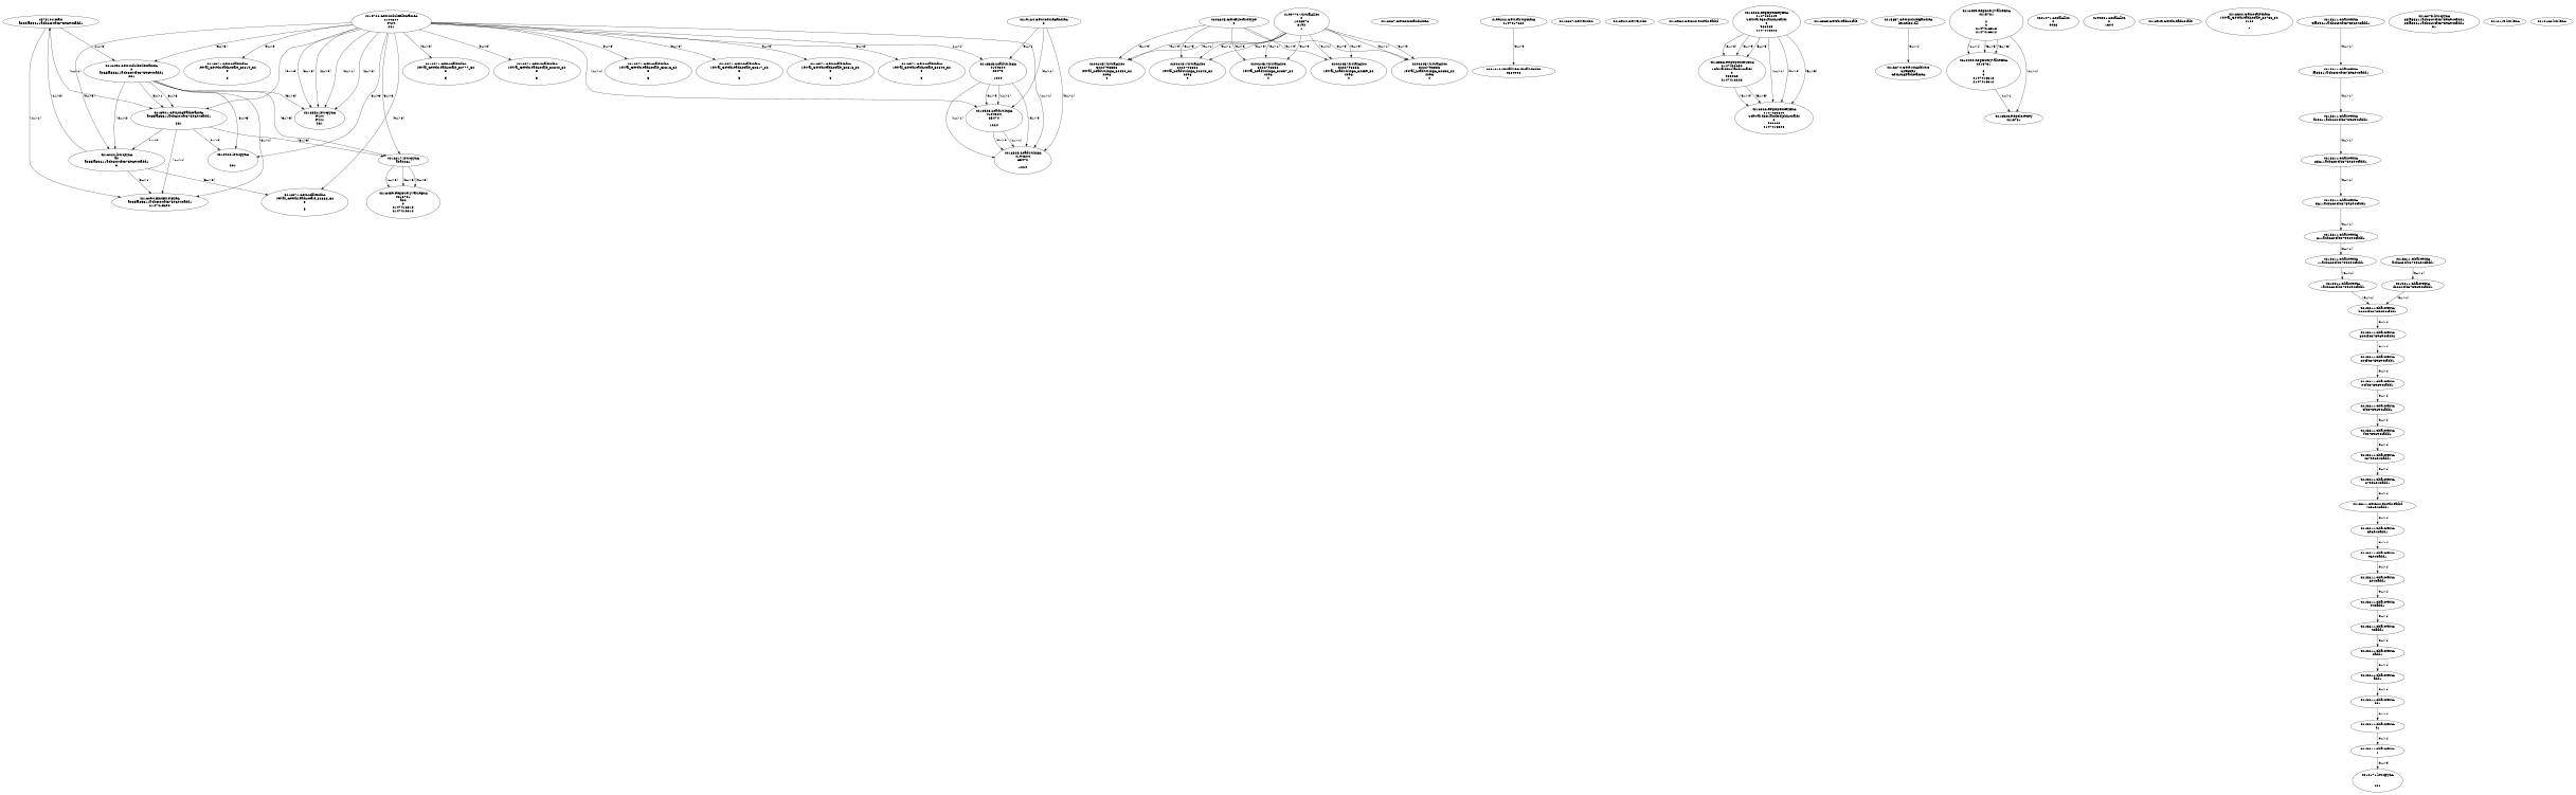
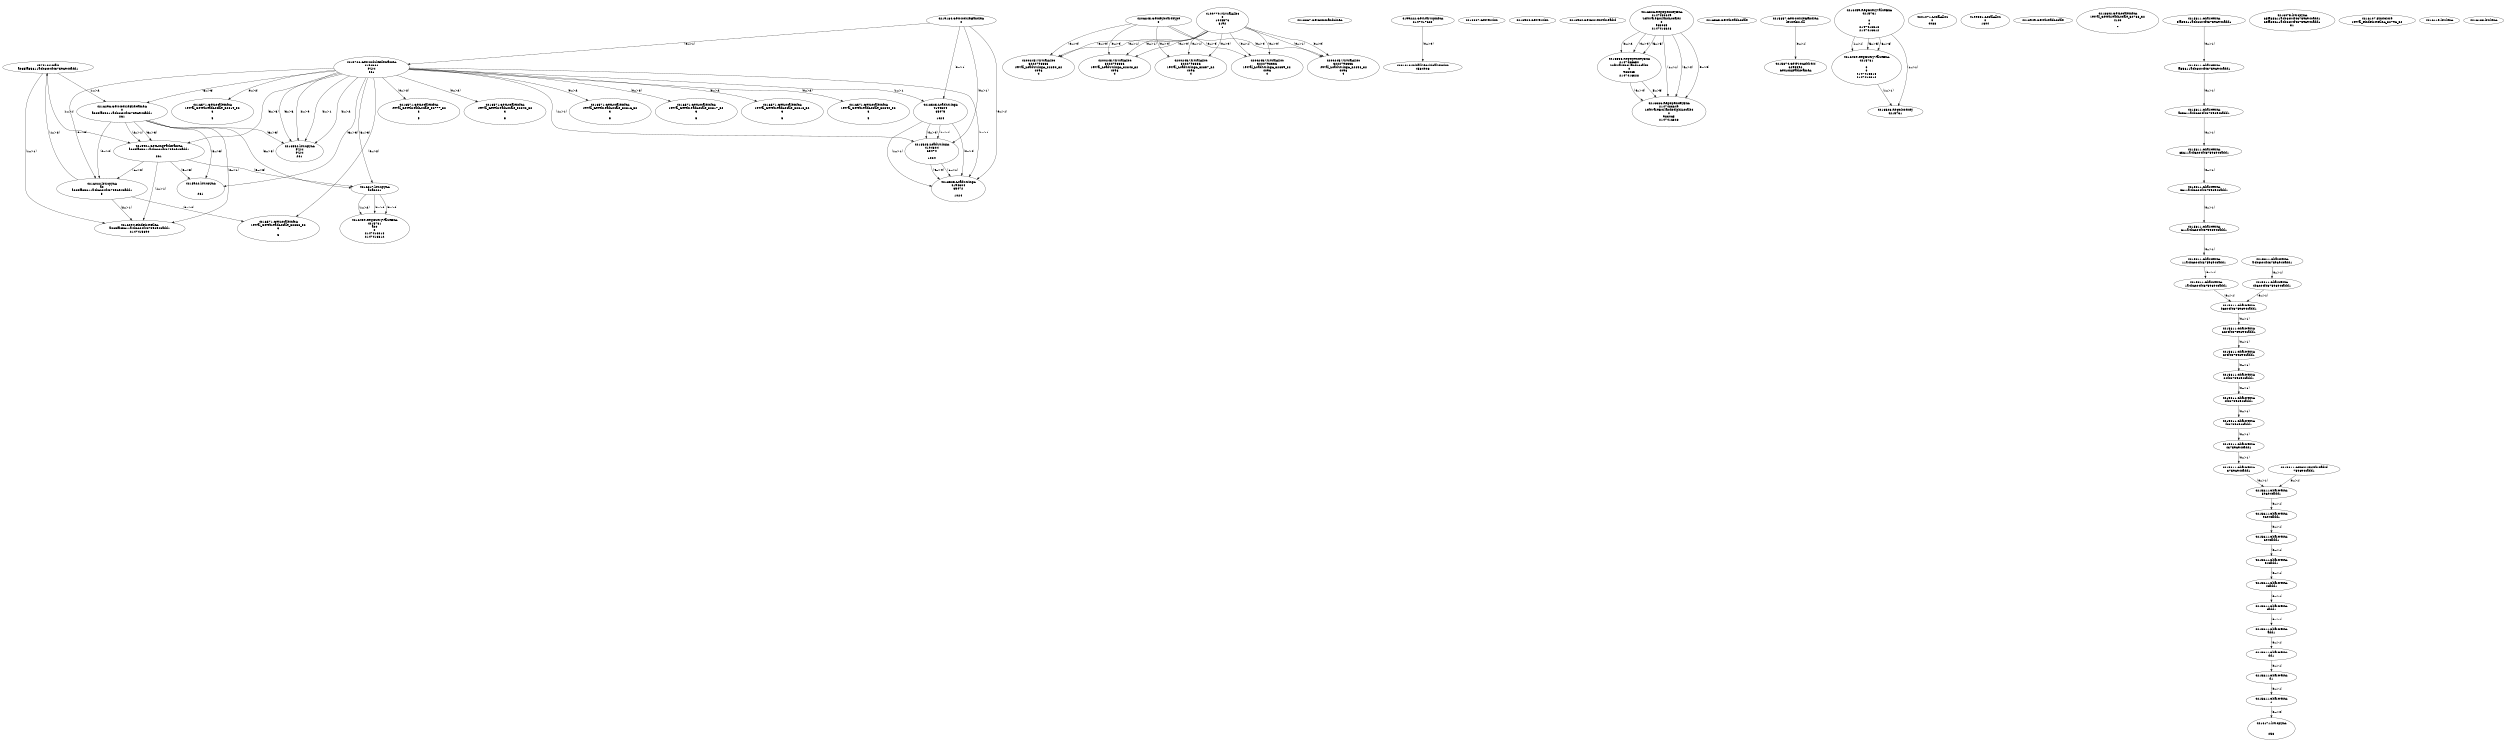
  digraph {
    n1 [label="4575104.main\na065fa85611a4b6c04f43759694cadd1"]
    n2 [label="4216296.GetModuleFileNameA\n0\na065fa85611a4b6c04f43759694cadd1\n261"]
    n3 [label="4215901.GetLongPathNameA\na065fa85611a4b6c04f43759694cadd1\n\n261"]
    n4 [label="4216094.FindFirstFileA\na065fa85611a4b6c04f43759694cadd1\n2147415690"]
    n5 [label="4216022.lstrcpynA\na0\na065fa85611a4b6c04f43759694cadd1\n3"]
    n6 [label="4216552.lstrcpynA\nPZM\nPZM\n261"]
    n7 [label="4215922.lstrcpynA\n\n\n261"]
    n8 [label="4216217.lstrcpynA\na0a0261"]
    n9 [label="4216571.GetLocaleInfoA\nretval_GetThreadLocale_32838_32\n3\n\n5"]
    n10 [label="4219184.GetModuleHandleA\n0"]
    n11 [label="4215726.GetModuleFileNameA\n4194304\nPZM\n261"]
    n12 [label="4218525.LoadStringA\n4194304\n65475\n\n1024"]
    n13 [label="4218525.LoadStringA\n4194304\n65474\n\n1024"]
    n14 [label="4218525.LoadStringA\n4194304\n65472\n\n1024"]
    n15 [label="4216571.GetLocaleInfoA\nretval_GetThreadLocale_32777_32\n3\n\n5"]
    n16 [label="4216571.GetLocaleInfoA\nretval_GetThreadLocale_32842_32\n3\n\n5"]
    n17 [label="4216571.GetLocaleInfoA\nretval_GetThreadLocale_32816_32\n3\n\n5"]
    n18 [label="4216571.GetLocaleInfoA\nretval_GetThreadLocale_32817_32\n3\n\n5"]
    n19 [label="4216571.GetLocaleInfoA\nretval_GetThreadLocale_32818_32\n3\n\n5"]
    n20 [label="4216571.GetLocaleInfoA\nretval_GetThreadLocale_32840_32\n3\n\n5"]
    n21 [label="4216571.GetLocaleInfoA\nretval_GetThreadLocale_32819_32\n3\n\n5"]
    n22 [label="4206845.GetKeyboardType\n0"]
    n23 [label="4200245.VirtualAlloc\n3222798336\nretval_LoadStringA_32857_32\n4096\n4"]
    n24 [label="4200245.VirtualAlloc\n3222798336\nretval_LoadStringA_32858_32\n4096\n4"]
    n25 [label="4200245.VirtualAlloc\n3222798336\nretval_LoadStringA_32859_32\n4096\n4"]
    n26 [label="4200245.VirtualAlloc\n3222798336\nretval_LoadStringA_32848_32\n4096\n4"]
    n27 [label="4200245.VirtualAlloc\n3222798336\nretval_LoadStringA_32850_32\n4096\n4"]
    n28 [label="4218867.GetCommandLineA\n"]
    n29 [label="4199222.GetStartupInfoA\n2147417628"]
    n30 [label="4201010.InitializeCriticalSection\n4584908"]
    n31 [label="4218887.GetVersion\n"]
    n32 [label="4218904.GetVersion\n"]
    n33 [label="4218964.GetCurrentThreadId\n"]
    n34 [label="4216459.RegQueryValueExA\n4215731\na00\n0\n2147416318\n2147416312"]
    n35 [label="4216326.RegOpenKeyExA\n2147483649\nSoftware\Borland\Locales\n0\n983065\n2147416328"]
    n36 [label="4216356.RegOpenKeyExA\n2147483650\nSoftware\Borland\Locales\n0\n983065\n2147416328"]
    n37 [label="4216386.RegOpenKeyExA\n2147483649\nSoftware\Borland\Delphi\Locales\n0\n983065\n2147416328"]
    n38 [label="4216565.GetThreadLocale\n"]
    n39 [label="4215857.GetModuleHandleA\nkernel32.dll"]
    n40 [label="4215874.GetProcAddress\n6295592\nGetLongPathNameA"]
    n41 [label="4216459.RegQueryValueExA\n4215731\n\n0\n0\n2147416318\n2147416312"]
    n42 [label="4216489.RegQueryValueExA\n4215731\n\n0\n0\n2147416318\n2147416312"]
    n43 [label="4216523.RegCloseKey\n4215731"]
    n44 [label="4201071.LocalAlloc\n0\n4088"]
    n45 [label="4199779.VirtualAlloc\n0\n1048576\n8192\n1"]
    n46 [label="4199331.LocalAlloc\n0\n1604"]
    n47 [label="4218949.GetThreadLocale\n"]
    n48 [label="4218602.GetLocaleInfoA\nretval_GetThreadLocale_32768_32\n4100\n\n7"]
    n49 [label="4215811.CharNextA\n5fa85611a4b6c04f43759694cadd1"]
    n50 [label="4215811.CharNextA\nfa85611a4b6c04f43759694cadd1"]
    n51 [label="4215811.CharNextA\na85611a4b6c04f43759694cadd1"]
    n52 [label="4215811.CharNextA\n85611a4b6c04f43759694cadd1"]
    n53 [label="4215811.CharNextA\n5611a4b6c04f43759694cadd1"]
    n54 [label="4215811.CharNextA\n611a4b6c04f43759694cadd1"]
    n55 [label="4215811.CharNextA\n11a4b6c04f43759694cadd1"]
    n56 [label="4215811.CharNextA\n1a4b6c04f43759694cadd1"]
    n57 [label="4215811.CharNextA\nb6c04f43759694cadd1"]
    n58 [label="4215811.CharNextA\na4b6c04f43759694cadd1"]
    n59 [label="4215811.CharNextA\n4b6c04f43759694cadd1"]
    n60 [label="4215811.CharNextA\n6c04f43759694cadd1"]
    n61 [label="4215811.CharNextA\nc04f43759694cadd1"]
    n62 [label="4215811.CharNextA\n04f43759694cadd1"]
    n63 [label="4215811.CharNextA\n4f43759694cadd1"]
    n64 [label="4215811.CharNextA\nf43759694cadd1"]
    n65 [label="4215811.CharNextA\n43759694cadd1"]
    n66 [label="4215811.CharNextA\n3759694cadd1"]
    n67 [label="4215811.GetCurrentThreadId\n759694cadd1"]
    n68 [label="4215811.CharNextA\n59694cadd1"]
    n69 [label="4215811.CharNextA\n9694cadd1"]
    n70 [label="4215811.CharNextA\n694cadd1"]
    n71 [label="4215811.CharNextA\n94cadd1"]
    n72 [label="4215811.CharNextA\n4cadd1"]
    n73 [label="4215811.CharNextA\ncadd1"]
    n74 [label="4215811.CharNextA\nadd1"]
    n75 [label="4215811.CharNextA\ndd1"]
    n76 [label="4215811.CharNextA\nd1"]
    n77 [label="4215811.CharNextA\n1"]
    n78 [label="4216171.lstrcpynA\n\n\n258"]
    n79 [label="4216075.lstrcpynA\n65fa85611a4b6c04f43759694cadd1\n65fa85611a4b6c04f43759694cadd1\n31"]
+   n80 [label="4216107.FindClose\nretval_FindFirstFileA_32796_32"]
    n81 [label="4216119.lstrlenA\n"]
    n82 [label="4216183.lstrlenA\n"]
    n1 -> n2 [label="(1-->2)"]
    n1 -> n3 [label="(1-->1)"]
    n1 -> n4 [label="(1-->1)"]
    n2 -> n3 [label="(2-->1)"]
    n2 -> n3 [label="(3-->3)"]
    n2 -> n4 [label="(2-->1)"]
    n2 -> n5 [label="(2-->2)"]
    n2 -> n6 [label="(3-->3)"]
    n2 -> n7 [label="(3-->3)"]
    n2 -> n8 [label="(3-->3)"]
    n3 -> n4 [label="(1-->1)"]
    n3 -> n5 [label="(1-->2)"]
    n3 -> n7 [label="(3-->3)"]
    n3 -> n8 [label="(3-->3)"]
    n5 -> n1 [label="(1-->2)"]
    n5 -> n4 [label="(2-->1)"]
    n5 -> n9 [label="(3-->2)"]
    n8 -> n34 [label="(1-->2)"]
    n8 -> n34 [label="(2-->2)"]
    n8 -> n34 [label="(0-->2)"]
+   n10 -> n11 [label="(0-->1)"]
    n10 -> n12 [label="(0-->1)"]
    n10 -> n13 [label="(0-->1)"]
    n10 -> n14 [label="(0-->1)"]
    n11 -> n2 [label="(3-->3)"]
    n11 -> n3 [label="(3-->3)"]
    n11 -> n5 [label="(0-->3)"]
    n11 -> n6 [label="(2-->1)"]
    n11 -> n6 [label="(2-->2)"]
    n11 -> n6 [label="(3-->3)"]
    n11 -> n6 [label="(2-->0)"]
    n11 -> n7 [label="(3-->3)"]
    n11 -> n8 [label="(3-->3)"]
    n11 -> n9 [label="(0-->2)"]
    n11 -> n12 [label="(1-->1)"]
    n11 -> n13 [label="(1-->1)"]
    n11 -> n14 [label="(1-->1)"]
    n11 -> n15 [label="(0-->2)"]
    n11 -> n16 [label="(0-->2)"]
    n11 -> n17 [label="(0-->2)"]
    n11 -> n18 [label="(0-->2)"]
    n11 -> n19 [label="(0-->2)"]
    n11 -> n20 [label="(0-->2)"]
    n11 -> n21 [label="(0-->2)"]
    n12 -> n13 [label="(1-->1)"]
    n12 -> n13 [label="(4-->4)"]
    n12 -> n14 [label="(1-->1)"]
    n12 -> n14 [label="(4-->4)"]
    n13 -> n14 [label="(1-->1)"]
    n13 -> n14 [label="(4-->4)"]
    n22 -> n23 [label="(0-->4)"]
    n22 -> n24 [label="(0-->4)"]
    n22 -> n25 [label="(0-->4)"]
    n22 -> n26 [label="(0-->4)"]
    n22 -> n27 [label="(0-->4)"]
    n29 -> n30 [label="(0-->0)"]
    n35 -> n36 [label="(2-->2)"]
    n35 -> n36 [label="(4-->4)"]
    n35 -> n36 [label="(5-->5)"]
    n35 -> n37 [label="(1-->1)"]
    n35 -> n37 [label="(4-->4)"]
    n35 -> n37 [label="(5-->5)"]
    n36 -> n37 [label="(4-->4)"]
    n36 -> n37 [label="(5-->5)"]
    n39 -> n40 [label="(0-->1)"]
    n41 -> n42 [label="(1-->1)"]
    n41 -> n42 [label="(5-->5)"]
    n41 -> n42 [label="(6-->6)"]
    n41 -> n43 [label="(1-->1)"]
    n42 -> n43 [label="(1-->1)"]
    n45 -> n23 [label="(0-->1)"]
    n45 -> n23 [label="(0-->0)"]
    n45 -> n24 [label="(0-->1)"]
    n45 -> n24 [label="(0-->0)"]
    n45 -> n25 [label="(0-->1)"]
    n45 -> n25 [label="(0-->0)"]
    n45 -> n26 [label="(0-->1)"]
    n45 -> n26 [label="(0-->0)"]
    n45 -> n27 [label="(0-->1)"]
    n45 -> n27 [label="(0-->0)"]
    n49 -> n50 [label="(0-->1)"]
    n50 -> n51 [label="(0-->1)"]
    n51 -> n52 [label="(0-->1)"]
    n52 -> n53 [label="(0-->1)"]
    n53 -> n54 [label="(0-->1)"]
    n54 -> n55 [label="(0-->1)"]
    n55 -> n56 [label="(0-->1)"]
    n56 -> n57 [label="(0-->1)"]
    n57 -> n60 [label="(0-->1)"]
    n58 -> n59 [label="(0-->1)"]
    n59 -> n57 [label="(0-->1)"]
    n60 -> n61 [label="(0-->1)"]
    n61 -> n62 [label="(0-->1)"]
    n62 -> n63 [label="(0-->1)"]
    n63 -> n64 [label="(0-->1)"]
    n64 -> n65 [label="(0-->1)"]
    n65 -> n66 [label="(0-->1)"]
-   n66 -> n67 [label="(0-->1)"]
+   n66 -> n68 [label="(0-->1)"]
    n67 -> n68 [label="(0-->1)"]
    n68 -> n69 [label="(0-->1)"]
    n69 -> n70 [label="(0-->1)"]
    n70 -> n71 [label="(0-->1)"]
    n71 -> n72 [label="(0-->1)"]
    n72 -> n73 [label="(0-->1)"]
    n73 -> n74 [label="(0-->1)"]
    n74 -> n75 [label="(0-->1)"]
    n75 -> n76 [label="(0-->1)"]
    n76 -> n77 [label="(0-->1)"]
    n77 -> n78 [label="(0-->0)"]
  }
